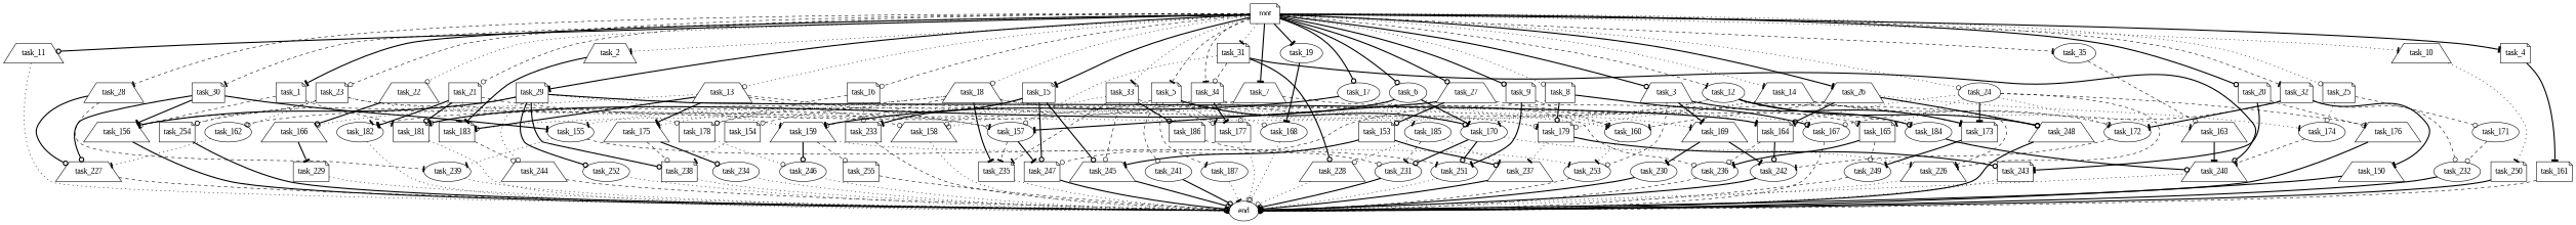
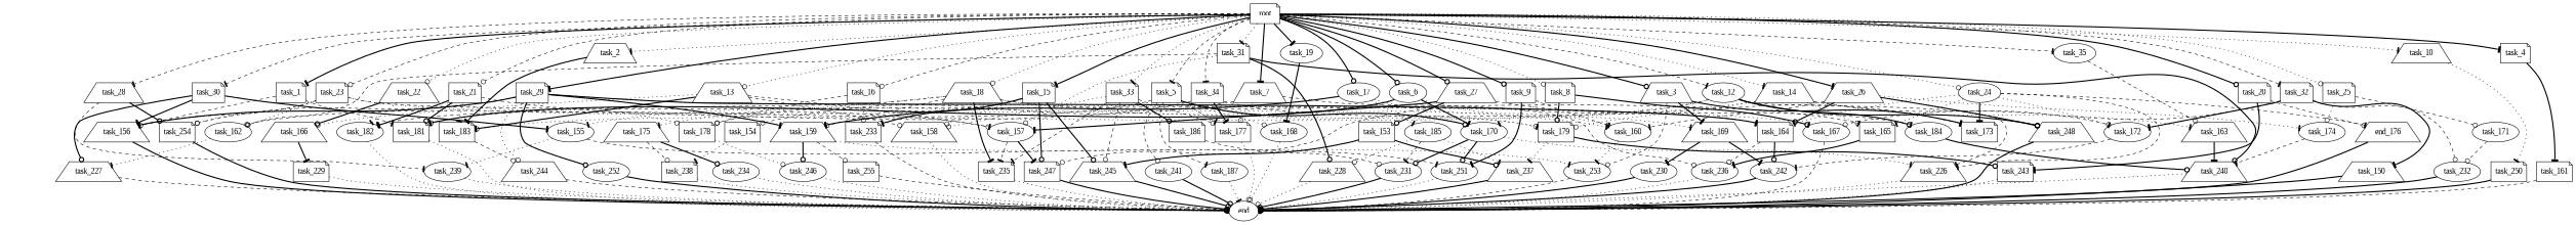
  digraph {
    fontname="Liberation Serif"
    node [fontname="Liberation Serif" shape=note]
    edge [arrowhead=tee fontname="Liberation Serif" style=bold]
-   task_11 [shape=trapezium]
    root
    task_2 [shape=trapezium]
    task_21
    task_23
    task_35 [shape=ellipse]
    task_33
    task_14 [shape=trapezium]
    task_3 [shape=trapezium]
    task_28 [shape=trapezium]
    task_18 [shape=trapezium]
    task_22 [shape=trapezium]
    task_5
    task_9
    task_27 [shape=trapezium]
    task_34
    task_30
    task_8
    task_15
    task_24 [shape=ellipse]
    task_31
    task_12 [shape=ellipse]
    task_32
    task_10 [shape=trapezium]
    task_29
    task_1
    task_20
    task_4
    task_13 [shape=trapezium]
    task_16
    task_26 [shape=trapezium]
    task_25
    task_19 [shape=ellipse]
    task_17 [shape=ellipse]
    task_6 [shape=ellipse]
    task_7 [shape=trapezium]
    end [shape=ellipse]
    task_183
    task_157 [shape=ellipse]
    task_182 [shape=ellipse]
    task_181
    task_164
    task_162 [shape=ellipse]
    task_254
    task_156 [shape=trapezium]
    task_179
    task_163 [shape=trapezium]
    task_158 [shape=trapezium]
    task_245 [shape=trapezium]
    task_186
    task_235
    task_177
    task_165
    task_172 [shape=ellipse]
    task_173
    task_169 [shape=trapezium]
    task_253 [shape=ellipse]
    task_239 [shape=ellipse]
    task_227 [shape=trapezium]
    task_175 [shape=trapezium]
    task_160 [shape=ellipse]
    task_159 [shape=trapezium]
    task_178
    task_166 [shape=trapezium]
    task_187 [shape=ellipse]
    task_168 [shape=ellipse]
    task_241 [shape=ellipse]
    task_170 [shape=ellipse]
    task_251 [shape=ellipse]
    task_153
    task_184 [shape=ellipse]
    task_155 [shape=ellipse]
    task_167 [shape=ellipse]
    task_233
    task_247
-   task_176 [shape=trapezium]
+   task_176 [shape=trapezium label=end_176]
    task_226 [shape=trapezium]
    task_228 [shape=trapezium]
    task_240 [shape=trapezium]
    task_248 [shape=trapezium]
    task_232 [shape=ellipse]
    n82 [label=task_150 shape=trapezium]
    task_250
    task_244 [shape=trapezium]
    task_238
    task_252 [shape=ellipse]
    task_243
    task_161
    task_174 [shape=ellipse]
    task_171 [shape=ellipse]
    task_185 [shape=ellipse]
    task_236 [shape=ellipse]
    task_154
    task_234 [shape=ellipse]
    task_231 [shape=ellipse]
    task_237 [shape=trapezium]
    task_242 [shape=ellipse]
-   task_249 [shape=ellipse]
    task_246 [shape=ellipse]
    task_230 [shape=ellipse]
    task_255
    task_229
-   task_11 -> end [style=dotted]
-   root -> task_11 [arrowhead=odot]
    root -> task_2 [style=dotted]
    root -> task_21 [arrowhead=odot style=dashed]
    root -> task_23 [arrowhead=odot style=dashed]
    root -> task_35 [style=dashed]
    root -> task_33 [style=dotted]
    root -> task_14 [style=dotted]
    root -> task_3 [arrowhead=odot]
    root -> task_28 [style=dashed]
    root -> task_18 [arrowhead=odot style=dotted]
    root -> task_22 [arrowhead=odot style=dotted]
    root -> task_5 [style=dashed]
    root -> task_9 [arrowhead=odot]
    root -> task_27 [arrowhead=odot]
    root -> task_34 [style=dashed]
    root -> task_30 [style=dashed]
    root -> task_8 [arrowhead=odot style=dotted]
    root -> task_15
    root -> task_24 [arrowhead=odot style=dotted]
    root -> task_31 [style=dotted]
    root -> task_12 [style=dashed]
    root -> task_32 [style=dashed]
    root -> task_10 [style=dotted]
    root -> task_29
    root -> task_1
    root -> task_20 [arrowhead=odot]
    root -> task_4
    root -> task_13 [arrowhead=odot style=dotted]
    root -> task_16 [arrowhead=odot style=dashed]
    root -> task_26
    root -> task_25 [arrowhead=odot style=dotted]
    root -> task_19
    root -> task_17 [arrowhead=odot]
    root -> task_6 [arrowhead=odot]
    root -> task_7
    task_2 -> task_183
    task_21 -> task_183 [style=dotted]
    task_21 -> task_157 [style=dashed]
    task_21 -> task_182
    task_21 -> task_181 [arrowhead=odot]
    task_23 -> task_164 [style=dashed]
    task_23 -> task_162 [arrowhead=odot style=dotted]
    task_23 -> task_254 [arrowhead=odot style=dotted]
    task_23 -> task_156 [style=dashed]
    task_23 -> task_179 [arrowhead=odot style=dotted]
    task_35 -> task_163 [arrowhead=odot style=dashed]
    task_33 -> task_158 [arrowhead=odot style=dotted]
    task_33 -> task_245 [arrowhead=odot style=dashed]
    task_33 -> task_186 [arrowhead=odot]
    task_33 -> task_235 [style=dashed]
    task_33 -> task_177 [arrowhead=odot style=dashed]
    task_14 -> task_183 [arrowhead=odot style=dotted]
    task_14 -> task_179 [arrowhead=odot style=dotted]
    task_14 -> task_163 [style=dotted]
    task_14 -> task_165 [style=dotted]
    task_14 -> task_172 [arrowhead=odot style=dashed]
    task_3 -> task_173
    task_3 -> task_169
    task_3 -> task_253 [arrowhead=odot style=dashed]
    task_28 -> task_239 [style=dashed]
-   task_28 -> task_227 [arrowhead=odot]
+   task_28 -> task_254 [arrowhead=odot]
    task_18 -> task_181 [arrowhead=odot style=dashed]
    task_18 -> task_235
    task_18 -> task_165 [arrowhead=odot style=dashed]
    task_18 -> task_175 [style=dotted]
    task_18 -> task_160 [style=dotted]
    task_18 -> task_159 [arrowhead=odot style=dashed]
    task_22 -> task_182 [style=dotted]
    task_22 -> task_178 [arrowhead=odot style=dotted]
    task_22 -> task_166 [arrowhead=odot]
    task_5 -> task_182 [style=dashed]
    task_5 -> task_179 [style=dotted]
    task_5 -> task_177 [style=dashed]
    task_5 -> task_187 [style=dashed]
    task_5 -> task_168 [arrowhead=odot style=dotted]
    task_5 -> task_241 [arrowhead=odot style=dashed]
    task_5 -> task_170 [arrowhead=odot]
    task_9 -> task_160 [style=dashed]
    task_9 -> task_251
    task_27 -> task_157
    task_27 -> task_173 [style=dashed]
    task_27 -> task_153 [arrowhead=odot]
    task_34 -> task_162 [arrowhead=odot style=dashed]
    task_34 -> task_177
    task_34 -> task_184 [style=dashed]
    task_30 -> task_156
    task_30 -> task_227 [arrowhead=odot]
    task_30 -> task_155
    task_8 -> task_179 [arrowhead=odot]
    task_8 -> task_170 [style=dotted]
    task_8 -> task_167 [arrowhead=odot]
    task_15 -> task_158 [arrowhead=odot style=dotted]
    task_15 -> task_245 [arrowhead=odot]
    task_15 -> task_178 [arrowhead=odot style=dashed]
    task_15 -> task_233
    task_15 -> task_247 [arrowhead=odot]
    task_24 -> task_164 [style=dotted]
    task_24 -> task_165 [style=dotted]
    task_24 -> task_172 [style=dotted]
    task_24 -> task_173
    task_24 -> task_176 [style=dashed]
    task_24 -> task_226 [style=dashed]
    task_31 -> task_157 [arrowhead=odot style=dotted]
-   task_31 -> task_34 [arrowhead=odot style=dashed]
+   task_31 -> task_162 [arrowhead=odot style=dashed]
    task_31 -> task_228 [arrowhead=odot]
    task_31 -> task_240 [arrowhead=odot]
    task_12 -> task_184 [arrowhead=odot]
    task_12 -> task_155 [style=dotted]
    task_12 -> task_247 [arrowhead=odot style=dashed]
    task_12 -> task_226 [style=dashed]
    task_12 -> task_248 [arrowhead=odot]
    task_32 -> task_172
    task_32 -> task_167 [arrowhead=odot style=dashed]
    task_32 -> task_232 [arrowhead=odot style=dashed]
    task_32 -> n82
    task_10 -> task_250 [style=dotted]
    task_29 -> task_164
    task_29 -> task_254 [arrowhead=odot style=dashed]
    task_29 -> task_156
-   task_29 -> task_159 [style=dotted]
+   task_29 -> task_159
    task_29 -> task_167 [style=dotted]
    task_29 -> task_244 [arrowhead=odot style=dotted]
-   task_29 -> task_238 [arrowhead=odot]
    task_29 -> task_252 [arrowhead=odot]
    task_1 -> task_181 [style=dashed]
    task_1 -> task_156 [arrowhead=odot style=dashed]
    task_20 -> task_176 [arrowhead=odot style=dashed]
    task_20 -> task_243
    task_4 -> task_161
    task_13 -> task_183
    task_13 -> task_157 [arrowhead=odot style=dashed]
    task_13 -> task_158 [arrowhead=odot style=dashed]
-   task_13 -> task_175
    task_13 -> task_166 [arrowhead=odot style=dotted]
    task_16 -> task_178 [arrowhead=odot style=dashed]
    task_16 -> task_233 [arrowhead=odot style=dotted]
    task_26 -> task_164 [arrowhead=odot]
    task_26 -> task_160 [style=dashed]
    task_26 -> task_248 [arrowhead=odot]
    task_26 -> task_174 [style=dotted]
    task_25 -> task_174 [arrowhead=odot style=dotted]
    task_25 -> task_171 [arrowhead=odot style=dashed]
    task_19 -> task_168
    task_17 -> task_160 [arrowhead=odot style=dotted]
    task_17 -> task_159
    task_17 -> task_185 [style=dotted]
    task_6 -> task_181
    task_6 -> task_169 [style=dotted]
    task_6 -> task_170
    task_7 -> task_177 [arrowhead=odot style=dotted]
    task_7 -> task_236 [arrowhead=odot style=dashed]
    task_7 -> task_154 [arrowhead=odot style=dashed]
    task_183 -> task_244 [arrowhead=odot style=dashed]
    task_157 -> task_235 [style=dashed]
    task_157 -> task_247
    task_182 -> end [style=dotted]
    task_181 -> end [style=dotted]
    task_164 -> task_236 [arrowhead=odot style=dashed]
    task_164 -> task_242 [arrowhead=odot]
    task_162 -> task_227 [style=dotted]
    task_254 -> end [arrowhead=odot]
    task_156 -> end [arrowhead=odot]
    task_179 -> task_243 [arrowhead=odot]
    task_179 -> task_237 [style=dotted]
    task_163 -> task_240
    task_158 -> end [arrowhead=odot style=dotted]
    task_245 -> end [arrowhead=odot]
    task_186 -> task_231 [arrowhead=odot style=dashed]
    task_235 -> end [style=dotted]
    task_177 -> end [arrowhead=odot style=dotted]
    task_165 -> task_236
-   task_165 -> task_249 [arrowhead=odot style=dashed]
    task_172 -> task_242 [style=dashed]
-   task_173 -> task_249
    task_169 -> task_242
    task_169 -> task_230
    task_253 -> end [style=dashed]
    task_239 -> end [arrowhead=odot style=dotted]
    task_227 -> end [arrowhead=odot style=dashed]
    task_175 -> task_238 [arrowhead=odot style=dashed]
    task_175 -> task_234 [arrowhead=odot]
    task_160 -> task_253 [style=dotted]
    task_159 -> task_253 [style=dotted]
    task_159 -> task_246 [arrowhead=odot]
    task_159 -> task_255 [arrowhead=odot style=dashed]
    task_178 -> task_246 [arrowhead=odot style=dotted]
    task_166 -> task_229
    task_187 -> end [style=dotted]
    task_168 -> end [arrowhead=odot style=dotted]
    task_241 -> end [arrowhead=odot]
    task_170 -> task_251 [arrowhead=odot]
    task_170 -> task_226 [style=dotted]
    task_170 -> task_231 [arrowhead=odot]
    task_251 -> end [style=dotted]
    task_153 -> task_245
    task_153 -> task_237 [arrowhead=odot]
    task_184 -> task_240 [arrowhead=odot]
    task_155 -> task_239 [style=dotted]
    task_155 -> task_251 [style=dashed]
    task_167 -> end [arrowhead=odot style=dashed]
    task_233 -> end [style=dashed]
    task_247 -> end [arrowhead=odot]
    task_176 -> end [arrowhead=odot]
    task_226 -> end [arrowhead=odot style=dotted]
    task_228 -> end [arrowhead=odot style=dotted]
    task_240 -> end [arrowhead=odot style=dotted]
    task_248 -> end [arrowhead=odot]
    task_232 -> end
    n82 -> end
    task_250 -> end
    task_244 -> end [style=dashed]
    task_238 -> end [style=dotted]
-   task_252 -> end [arrowhead=odot style=dotted]
+   task_252 -> end [arrowhead=odot]
    task_243 -> end [arrowhead=odot style=dotted]
    task_161 -> end [arrowhead=odot style=dashed]
    task_174 -> task_240 [style=dashed]
    task_171 -> task_232 [arrowhead=odot style=dashed]
    task_185 -> task_228 [arrowhead=odot style=dotted]
    task_185 -> task_231 [style=dashed]
    task_185 -> task_237 [style=dotted]
-   task_236 -> end [style=dashed]
+   task_236 -> end [style=dotted]
    task_154 -> task_238 [style=dotted]
    task_234 -> end [style=dotted]
    task_231 -> end [arrowhead=odot]
    task_237 -> end [arrowhead=odot]
    task_242 -> end [arrowhead=odot]
-   task_249 -> end [style=dashed]
    task_246 -> end [arrowhead=odot style=dotted]
    task_230 -> end [arrowhead=odot]
    task_255 -> end [style=dashed]
    task_229 -> end [style=dotted]
  }
